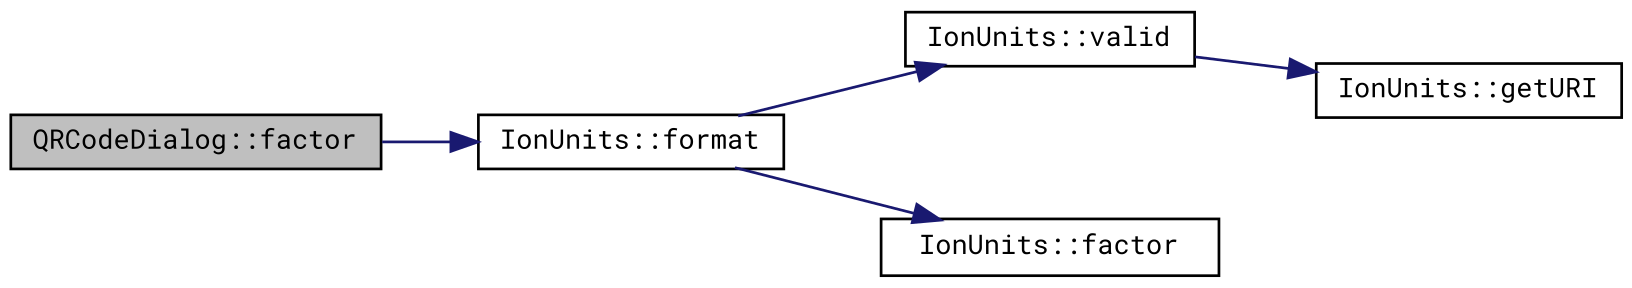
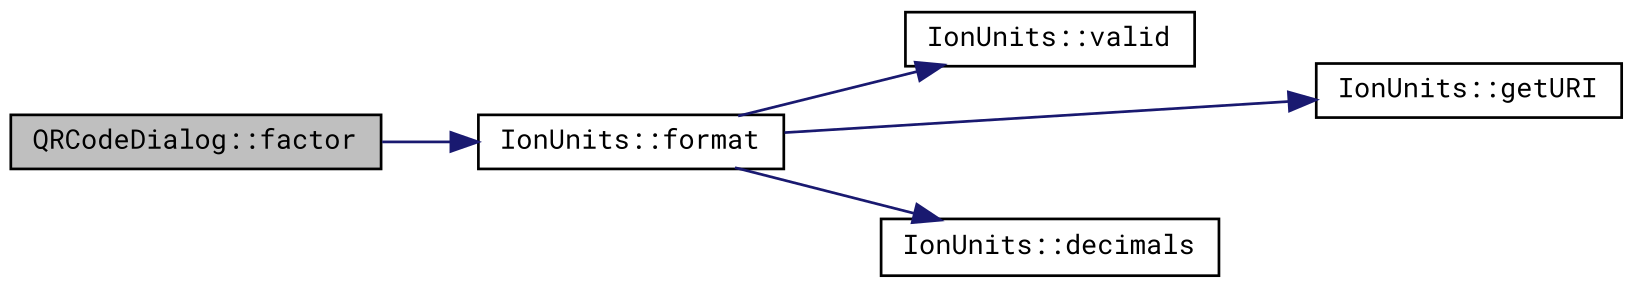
  digraph {
    fontname="Roboto Mono"
    rankdir=LR
    node [color=black fillcolor=white fontname="Roboto Mono" fontsize=10 shape=record style=filled]
    edge [color=midnightblue fontname="Roboto Mono" fontsize=10 labelfontname=Helvetica labelfontsize=10 style=solid]
    n1 [fillcolor=grey75 fontcolor=black height=0.2 label="QRCodeDialog::factor" width=0.4]
    n2 [height=0.2 label="IonUnits::format" width=0.4]
    n3 [height=0.2 label="IonUnits::valid" width=0.4]
    n4 [height=0.2 label="IonUnits::getURI" width=0.4]
-   n5 [height=0.2 label="IonUnits::factor" width=0.4]
+   n5 [height=0.2 label="IonUnits::decimals" width=0.4]
    n1 -> n2
    n2 -> n3
-   n3 -> n4
+   n2 -> n4
    n2 -> n5
  }
